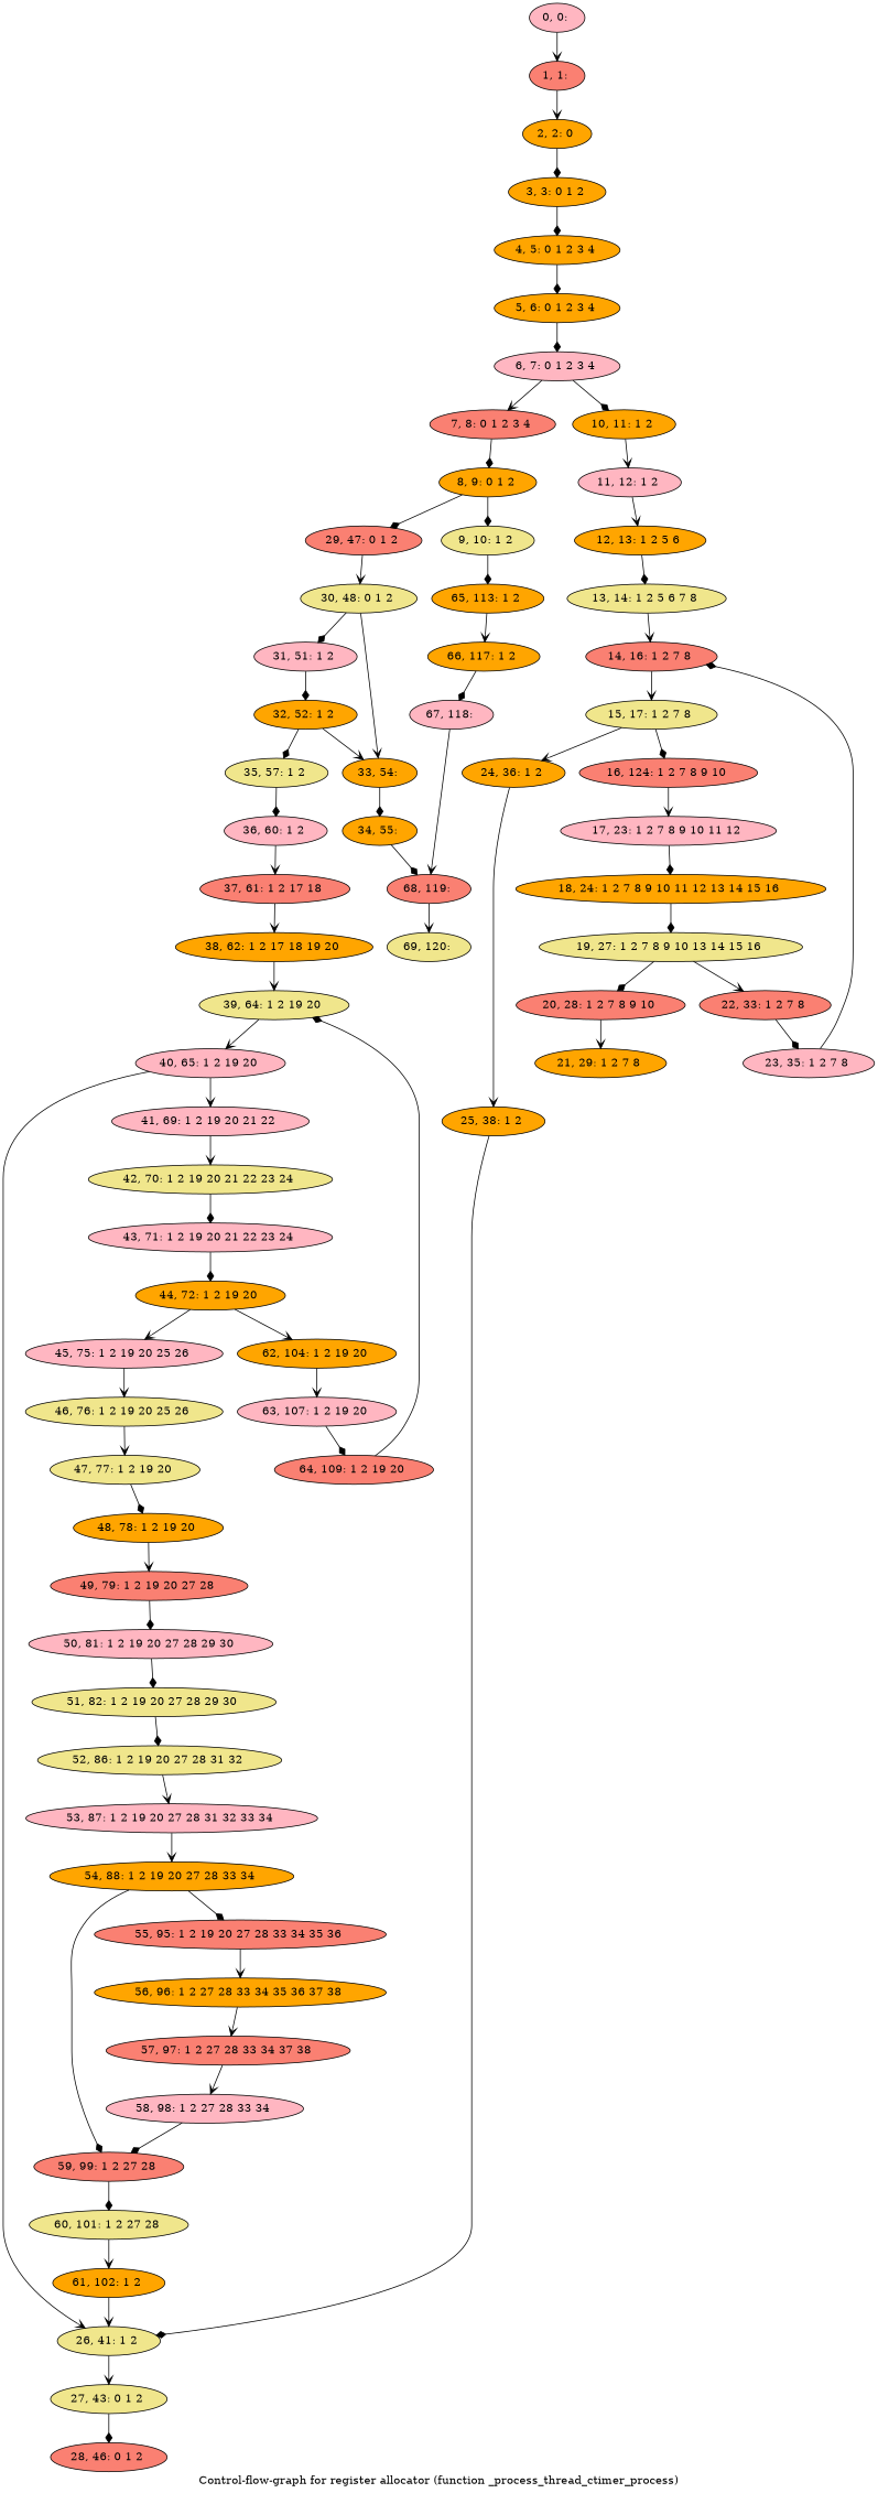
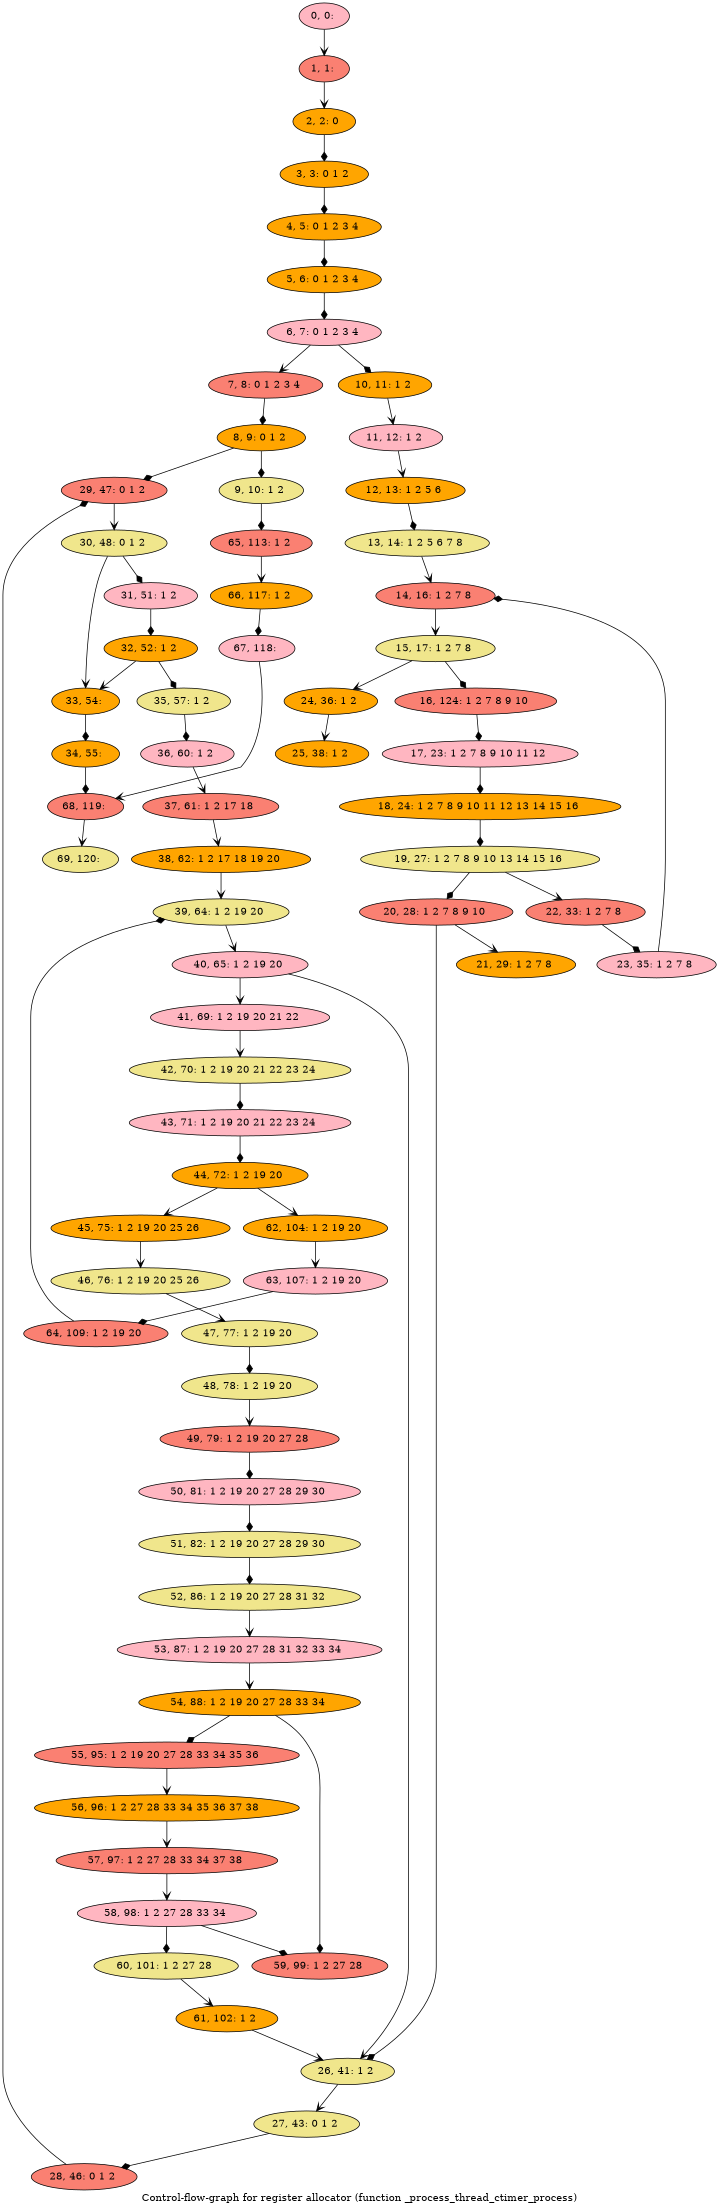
  digraph {
    label="Control-flow-graph for register allocator (function _process_thread_ctimer_process)"
    node [fillcolor=orange style=filled]
    edge [arrowhead=diamond]
    n1 [fillcolor=lightpink label="0, 0: "]
    n2 [fillcolor=salmon label="1, 1: "]
    n3 [label="2, 2: 0 "]
    n4 [label="3, 3: 0 1 2 "]
    n5 [label="4, 5: 0 1 2 3 4 "]
    n6 [label="5, 6: 0 1 2 3 4 "]
    n7 [fillcolor=lightpink label="6, 7: 0 1 2 3 4 "]
    n8 [fillcolor=salmon label="7, 8: 0 1 2 3 4 "]
    n9 [label="10, 11: 1 2 "]
    n10 [label="8, 9: 0 1 2 "]
    n11 [fillcolor=lightpink label="11, 12: 1 2 "]
    n12 [fillcolor=khaki label="9, 10: 1 2 "]
    n13 [fillcolor=salmon label="29, 47: 0 1 2 "]
-   n14 [label="65, 113: 1 2 "]
+   n14 [fillcolor=salmon label="65, 113: 1 2 "]
    n15 [fillcolor=khaki label="30, 48: 0 1 2 "]
    n16 [label="66, 117: 1 2 "]
    n17 [label="12, 13: 1 2 5 6 "]
    n18 [fillcolor=khaki label="13, 14: 1 2 5 6 7 8 "]
    n19 [fillcolor=salmon label="14, 16: 1 2 7 8 "]
    n20 [fillcolor=khaki label="15, 17: 1 2 7 8 "]
    n21 [fillcolor=salmon label="16, 124: 1 2 7 8 9 10 "]
    n22 [label="24, 36: 1 2 "]
    n23 [fillcolor=lightpink label="17, 23: 1 2 7 8 9 10 11 12 "]
    n24 [label="25, 38: 1 2 "]
    n25 [label="18, 24: 1 2 7 8 9 10 11 12 13 14 15 16 "]
    n26 [fillcolor=khaki label="19, 27: 1 2 7 8 9 10 13 14 15 16 "]
    n27 [fillcolor=salmon label="20, 28: 1 2 7 8 9 10 "]
    n28 [fillcolor=salmon label="22, 33: 1 2 7 8 "]
    n29 [label="21, 29: 1 2 7 8 "]
    n30 [fillcolor=lightpink label="23, 35: 1 2 7 8 "]
    n31 [fillcolor=khaki label="26, 41: 1 2 "]
    n32 [fillcolor=khaki label="27, 43: 0 1 2 "]
    n33 [fillcolor=salmon label="28, 46: 0 1 2 "]
    n34 [fillcolor=lightpink label="31, 51: 1 2 "]
    n35 [label="33, 54: "]
    n36 [label="32, 52: 1 2 "]
    n37 [label="34, 55: "]
    n38 [fillcolor=khaki label="35, 57: 1 2 "]
    n39 [fillcolor=lightpink label="36, 60: 1 2 "]
    n40 [fillcolor=salmon label="68, 119: "]
    n41 [fillcolor=khaki label="69, 120: "]
    n42 [fillcolor=salmon label="37, 61: 1 2 17 18 "]
    n43 [label="38, 62: 1 2 17 18 19 20 "]
    n44 [fillcolor=khaki label="39, 64: 1 2 19 20 "]
    n45 [fillcolor=lightpink label="40, 65: 1 2 19 20 "]
    n46 [fillcolor=lightpink label="41, 69: 1 2 19 20 21 22 "]
    n47 [fillcolor=khaki label="42, 70: 1 2 19 20 21 22 23 24 "]
    n48 [fillcolor=lightpink label="43, 71: 1 2 19 20 21 22 23 24 "]
    n49 [label="44, 72: 1 2 19 20 "]
-   n50 [fillcolor=lightpink label="45, 75: 1 2 19 20 25 26 "]
+   n50 [label="45, 75: 1 2 19 20 25 26 "]
    n51 [label="62, 104: 1 2 19 20 "]
    n52 [fillcolor=khaki label="46, 76: 1 2 19 20 25 26 "]
    n53 [fillcolor=lightpink label="63, 107: 1 2 19 20 "]
    n54 [fillcolor=khaki label="47, 77: 1 2 19 20 "]
-   n55 [label="48, 78: 1 2 19 20 "]
+   n55 [fillcolor=khaki label="48, 78: 1 2 19 20 "]
    n56 [fillcolor=salmon label="49, 79: 1 2 19 20 27 28 "]
    n57 [fillcolor=lightpink label="50, 81: 1 2 19 20 27 28 29 30 "]
    n58 [fillcolor=khaki label="51, 82: 1 2 19 20 27 28 29 30 "]
    n59 [fillcolor=khaki label="52, 86: 1 2 19 20 27 28 31 32 "]
    n60 [fillcolor=lightpink label="53, 87: 1 2 19 20 27 28 31 32 33 34 "]
    n61 [label="54, 88: 1 2 19 20 27 28 33 34 "]
    n62 [fillcolor=salmon label="55, 95: 1 2 19 20 27 28 33 34 35 36 "]
    n63 [fillcolor=salmon label="59, 99: 1 2 27 28 "]
    n64 [label="56, 96: 1 2 27 28 33 34 35 36 37 38 "]
    n65 [fillcolor=khaki label="60, 101: 1 2 27 28 "]
    n66 [fillcolor=salmon label="57, 97: 1 2 27 28 33 34 37 38 "]
    n67 [fillcolor=lightpink label="58, 98: 1 2 27 28 33 34 "]
    n68 [label="61, 102: 1 2 "]
    n69 [fillcolor=salmon label="64, 109: 1 2 19 20 "]
    n70 [fillcolor=lightpink label="67, 118: "]
    n1 -> n2 [arrowhead=vee]
    n2 -> n3 [arrowhead=vee]
    n3 -> n4
    n4 -> n5
    n5 -> n6
    n6 -> n7
    n7 -> n8 [arrowhead=vee]
    n7 -> n9
    n8 -> n10
    n9 -> n11 [arrowhead=vee]
    n10 -> n12
    n10 -> n13
    n11 -> n17 [arrowhead=vee]
    n12 -> n14
    n13 -> n15 [arrowhead=vee]
    n14 -> n16 [arrowhead=vee]
    n15 -> n34
    n15 -> n35 [arrowhead=vee]
    n16 -> n70
    n17 -> n18
    n18 -> n19 [arrowhead=vee]
    n19 -> n20 [arrowhead=vee]
    n20 -> n21
    n20 -> n22 [arrowhead=vee]
-   n21 -> n23 [arrowhead=vee]
+   n21 -> n23
    n22 -> n24 [arrowhead=vee]
    n23 -> n25
-   n24 -> n31
+   n27 -> n31
    n25 -> n26
    n26 -> n27
    n26 -> n28 [arrowhead=vee]
    n27 -> n29 [arrowhead=vee]
    n28 -> n30
    n30 -> n19
    n31 -> n32 [arrowhead=vee]
    n32 -> n33
+   n33 -> n13
    n34 -> n36
    n35 -> n37
    n36 -> n35 [arrowhead=vee]
    n36 -> n38
    n37 -> n40
    n38 -> n39
    n39 -> n42 [arrowhead=vee]
    n40 -> n41 [arrowhead=vee]
    n42 -> n43 [arrowhead=vee]
    n43 -> n44 [arrowhead=vee]
    n44 -> n45 [arrowhead=vee]
    n45 -> n31 [arrowhead=vee]
    n45 -> n46 [arrowhead=vee]
    n46 -> n47 [arrowhead=vee]
    n47 -> n48
    n48 -> n49
    n49 -> n50 [arrowhead=vee]
    n49 -> n51 [arrowhead=vee]
    n50 -> n52 [arrowhead=vee]
    n51 -> n53 [arrowhead=vee]
    n52 -> n54 [arrowhead=vee]
    n53 -> n69
    n54 -> n55
    n55 -> n56 [arrowhead=vee]
    n56 -> n57
    n57 -> n58
    n58 -> n59
    n59 -> n60 [arrowhead=vee]
    n60 -> n61 [arrowhead=vee]
    n61 -> n62
    n61 -> n63
    n62 -> n64 [arrowhead=vee]
-   n63 -> n65
+   n67 -> n65
    n64 -> n66 [arrowhead=vee]
    n65 -> n68 [arrowhead=vee]
    n66 -> n67 [arrowhead=vee]
    n67 -> n63
    n68 -> n31 [arrowhead=vee]
    n69 -> n44
    n70 -> n40 [arrowhead=vee]
  }
